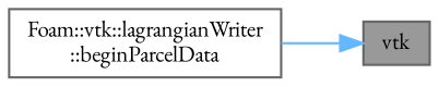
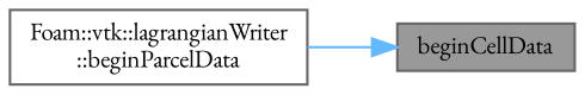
  digraph {
    rankdir=RL
    fontname="EB Garamond"
    node [fontname="EB Garamond" fontsize=10 shape=box style=filled]
-   n1 [color=gray40 fillcolor=grey60 fontcolor=black height=0.2 label=vtk width=0.4]
+   n1 [color=gray40 fillcolor=grey60 fontcolor=black height=0.2 label=beginCellData width=0.4]
    n2 [color=grey40 fillcolor=white height=0.2 label="Foam::vtk::lagrangianWriter\l::beginParcelData" width=0.4]
    n1 -> n2 [color=steelblue1 dir=back fontname="EB Garamond" fontsize=10 labelfontname=Helvetica labelfontsize=10 style=solid]
  }
